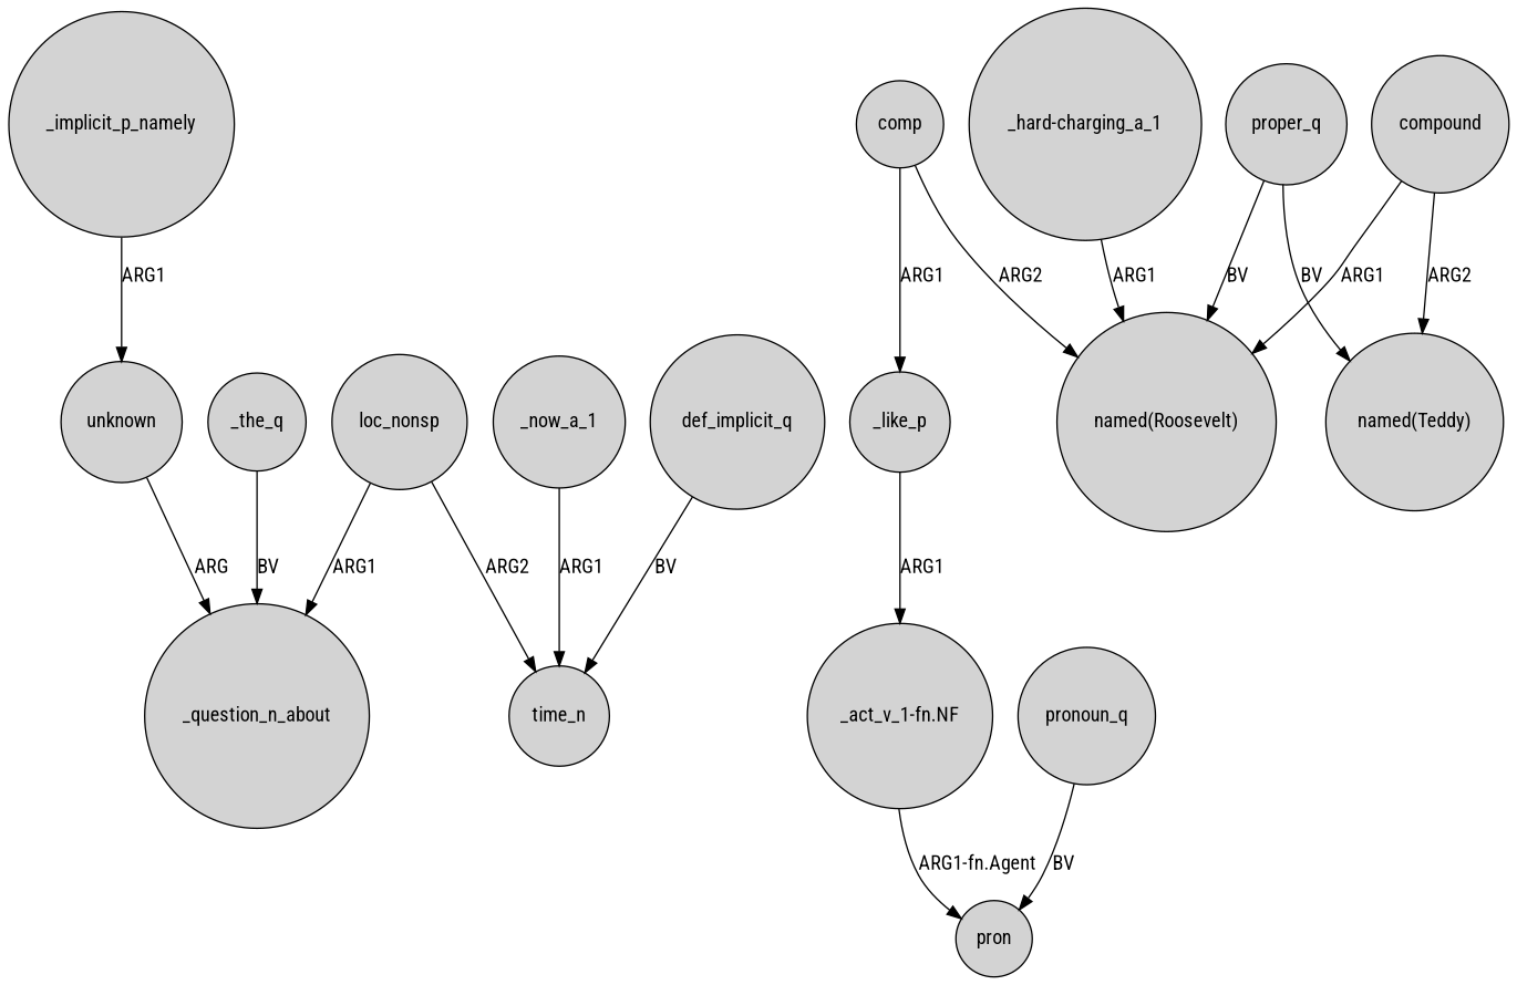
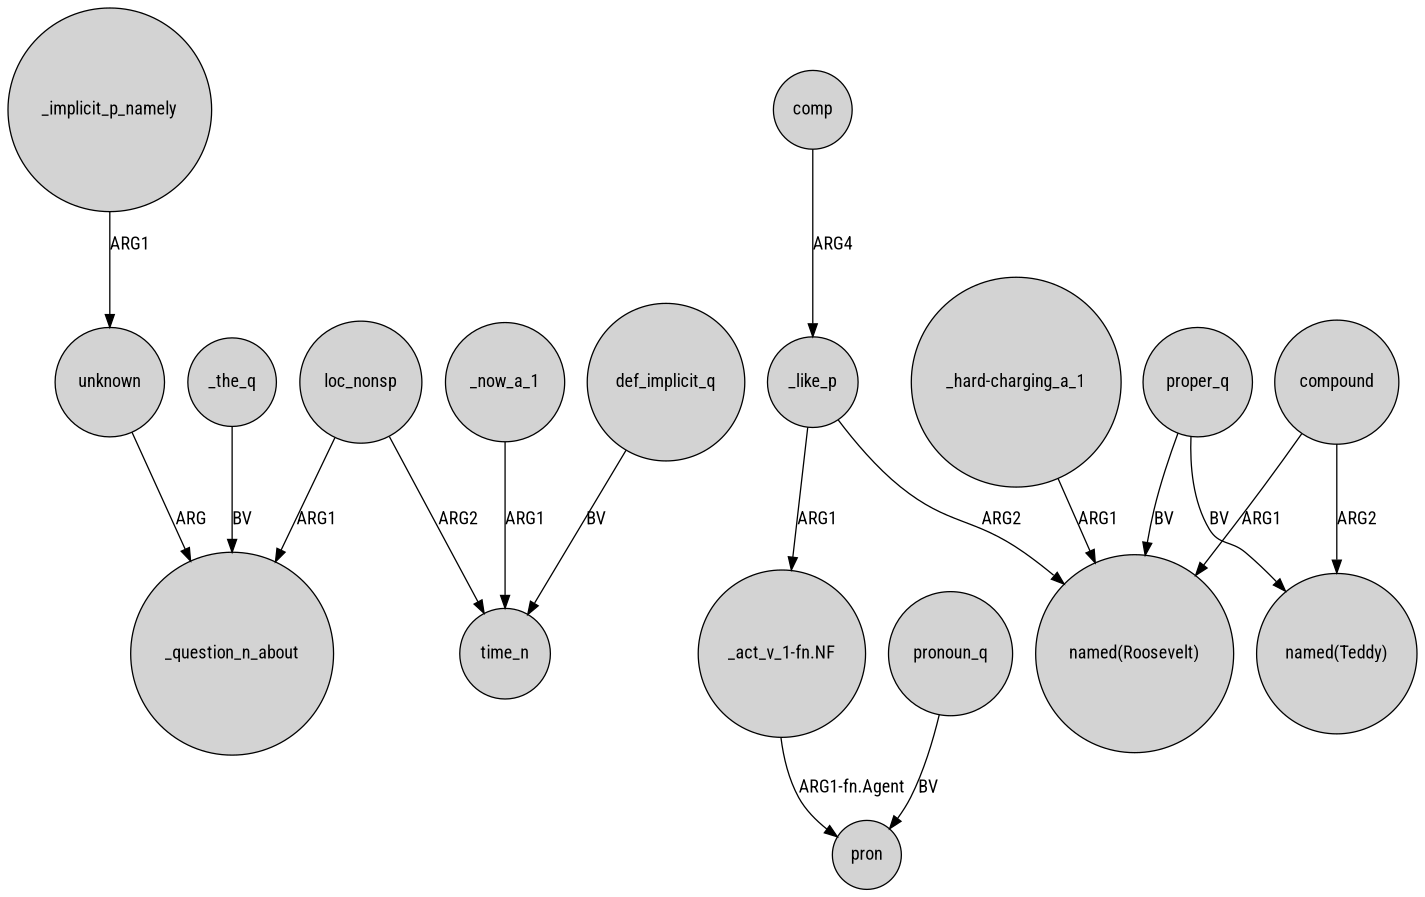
  digraph {
    fontname="Roboto Condensed"
    node [fontname="Roboto Condensed" shape=circle style=filled]
    edge [fontname="Roboto Condensed"]
    n1 [label=_implicit_p_namely]
    unknown
    _question_n_about
    "_act_v_1-fn.NF"
    pron
    "_hard-charging_a_1"
    "named(Roosevelt)"
    compound
    "named(Teddy)"
    _like_p
    proper_q
    loc_nonsp
    time_n
    pronoun_q
    _now_a_1
    comp
    _the_q
    def_implicit_q
    n1 -> unknown [label=ARG1]
    unknown -> _question_n_about [label=ARG]
    "_act_v_1-fn.NF" -> pron [label="ARG1-fn.Agent"]
    "_hard-charging_a_1" -> "named(Roosevelt)" [label=ARG1]
    compound -> "named(Roosevelt)" [label=ARG1]
    compound -> "named(Teddy)" [label=ARG2]
    _like_p -> "_act_v_1-fn.NF" [label=ARG1]
-   comp -> "named(Roosevelt)" [label=ARG2]
+   _like_p -> "named(Roosevelt)" [label=ARG2]
    proper_q -> "named(Roosevelt)" [label=BV]
    proper_q -> "named(Teddy)" [label=BV]
    loc_nonsp -> _question_n_about [label=ARG1]
    loc_nonsp -> time_n [label=ARG2]
    pronoun_q -> pron [label=BV]
    _now_a_1 -> time_n [label=ARG1]
-   comp -> _like_p [label=ARG1]
+   comp -> _like_p [label=ARG4]
    _the_q -> _question_n_about [label=BV]
    def_implicit_q -> time_n [label=BV]
  }
